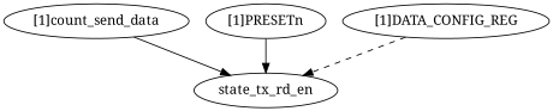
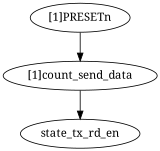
  strict digraph {
    fontname="Noto Serif"
    node [complexity=2 fontname="Noto Serif"]
    edge [fontname="Noto Serif" style=solid]
    "[1]count_send_data" [importance=0.0302740184549 rank=0.0151370092274]
    n2 [complexity=0 importance=0.00831357651291 label=state_tx_rd_en rank=0.0]
    "[1]PRESETn" [complexity=1 importance=0.18182668282 rank=0.18182668282]
-   "[1]DATA_CONFIG_REG" [importance=0.0155551525622 rank=0.00777757628109]
    "[1]count_send_data" -> n2
-   "[1]PRESETn" -> n2
-   "[1]DATA_CONFIG_REG" -> n2 [style=dashed]
+   "[1]PRESETn" -> "[1]count_send_data"
  }
